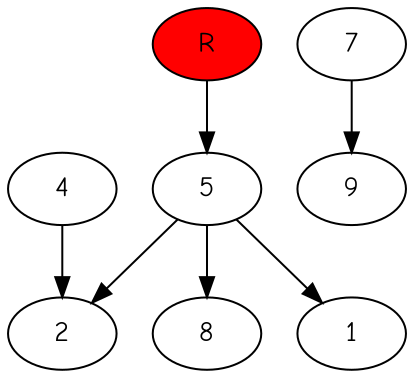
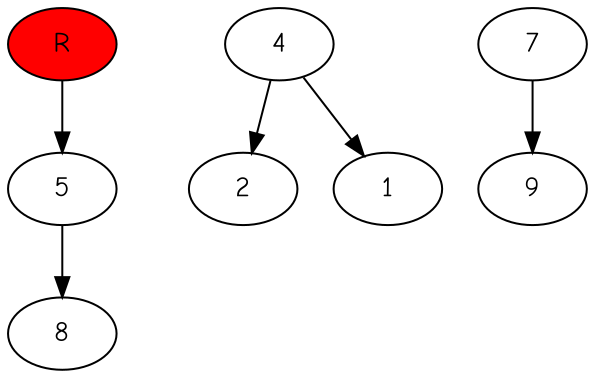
  digraph {
    fontname="Comic Neue"
    node [fontname="Comic Neue"]
    edge [fontname="Comic Neue"]
    5
    2
    8
    4
    1
    7
    9
    R [fillcolor="#ff0000" style=filled]
-   5 -> 2
    5 -> 8
    4 -> 2
-   5 -> 1
+   4 -> 1
    7 -> 9
    R -> 5
  }
